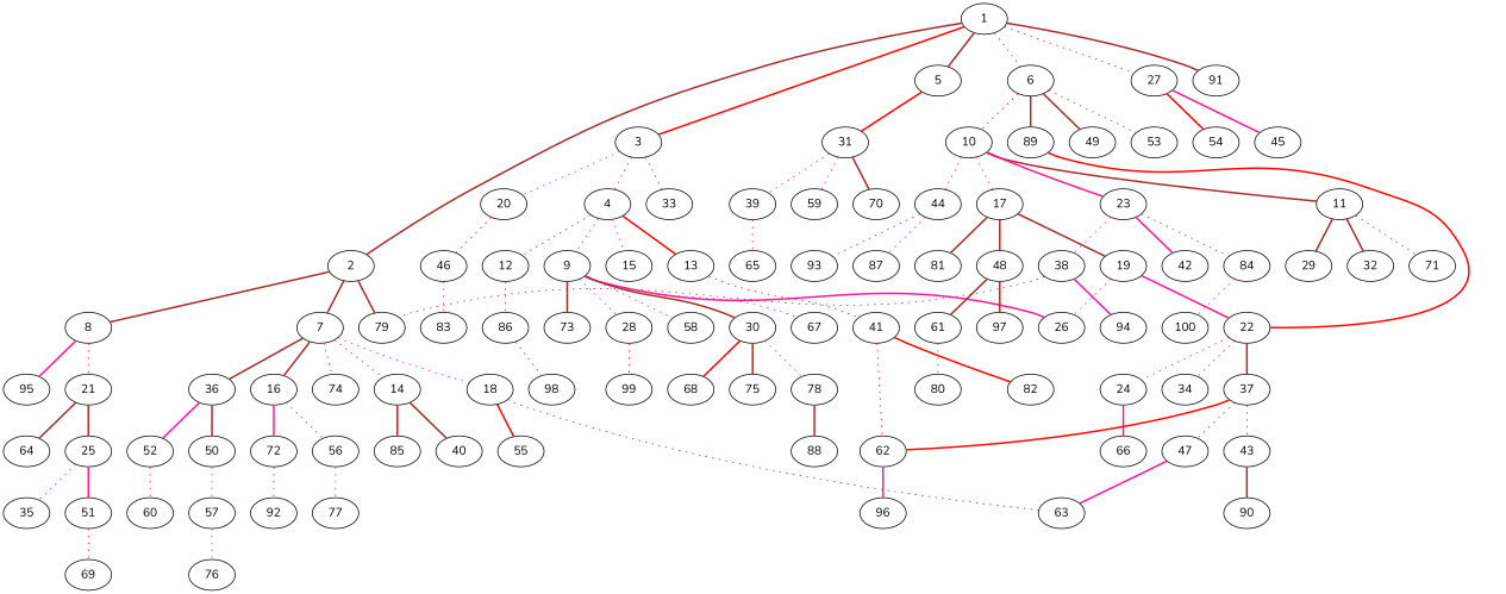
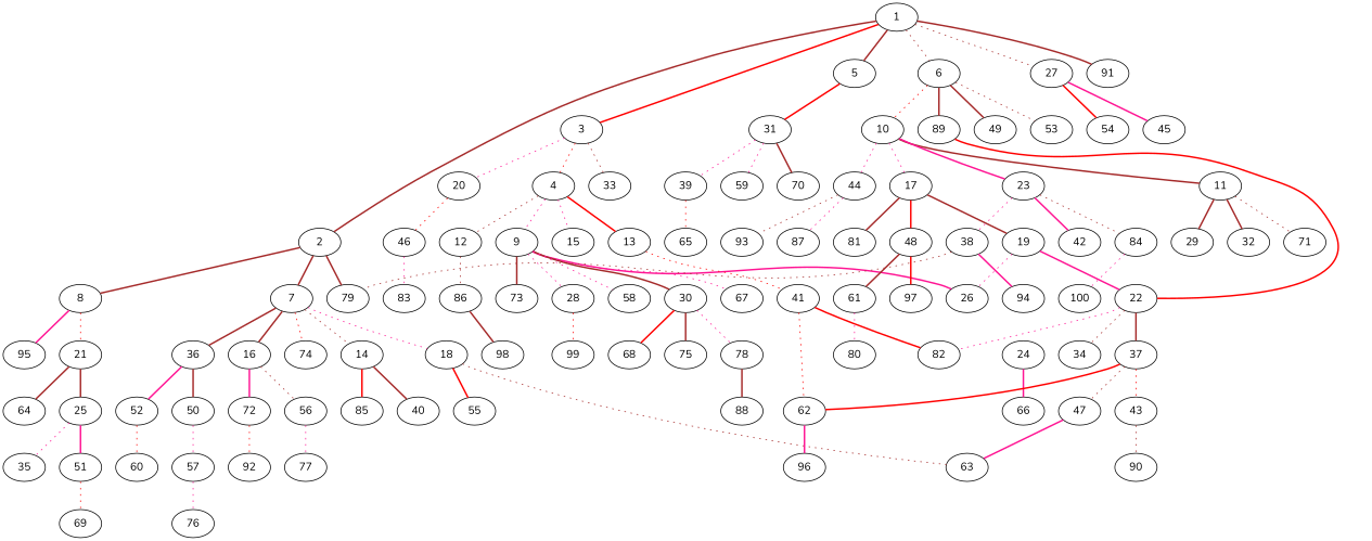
  graph {
    fontname=Nunito
    node [fontname=Nunito]
    edge [color=brown fontname=Nunito style=bold]
    1
    2
    3
    5
    6
    27
    91
    7
    8
    79
    4
    20
    33
    31
    10
    49
    53
    89
    45
    54
    14
    16
    18
    36
    74
    21
    95
    9
    12
    13
    15
    46
    39
    59
    70
    11
    17
    23
    44
    22
    40
    85
    56
    72
    55
    63
    50
    52
    25
    64
    26
    28
    30
    58
    67
    73
    86
    41
    83
    99
    68
    75
    78
    98
    62
    82
    65
    29
    32
    71
    19
    48
    81
    24
    34
    37
    38
    42
    84
    87
    93
    77
    92
    57
    60
    35
    51
    88
    61
    97
    66
    43
    47
    94
    100
    96
    80
    69
    90
    76
    1 -- 2
    1 -- 3 [color=red]
    1 -- 5
    1 -- 6 [style=dotted]
    1 -- 27 [style=dotted]
    1 -- 91
    2 -- 7
    2 -- 8
    2 -- 79
    3 -- 4 [color=red style=dotted]
    3 -- 20 [color=deeppink style=dotted]
    3 -- 33 [style=dotted]
    5 -- 31 [color=red]
    6 -- 10 [color=red style=dotted]
    6 -- 49
    6 -- 53 [style=dotted]
    6 -- 89
    27 -- 45 [color=deeppink]
    27 -- 54 [color=red]
    7 -- 14 [style=dotted]
    7 -- 16
    7 -- 18 [color=deeppink style=dotted]
    7 -- 36
    7 -- 74 [color=red style=dotted]
    8 -- 21 [color=red style=dotted]
    8 -- 95 [color=deeppink]
    4 -- 9 [color=deeppink style=dotted]
    4 -- 12 [style=dotted]
    4 -- 13 [color=red]
    4 -- 15 [color=deeppink style=dotted]
    20 -- 46 [color=red style=dotted]
    31 -- 39 [color=deeppink style=dotted]
    31 -- 59 [color=deeppink style=dotted]
    31 -- 70
    10 -- 11
    10 -- 17 [color=deeppink style=dotted]
    10 -- 23 [color=deeppink]
    10 -- 44 [color=deeppink style=dotted]
    89 -- 22 [color=red]
    14 -- 40
    14 -- 85 [color=red]
    16 -- 56 [style=dotted]
    16 -- 72 [color=deeppink]
    18 -- 55 [color=red]
    18 -- 63 [style=dotted]
    36 -- 50
    36 -- 52 [color=deeppink]
    21 -- 25
    21 -- 64
    9 -- 26 [color=deeppink]
    9 -- 28 [color=deeppink style=dotted]
    9 -- 30
    9 -- 58 [color=deeppink style=dotted]
    9 -- 67 [color=deeppink style=dotted]
    9 -- 73
    12 -- 86 [style=dotted]
    13 -- 41 [color=red style=dotted]
    46 -- 83 [color=deeppink style=dotted]
    39 -- 65 [color=red style=dotted]
    11 -- 29
    11 -- 32
    11 -- 71 [style=dotted]
    17 -- 19
    17 -- 48 [color=red]
    17 -- 81
    23 -- 38 [color=deeppink style=dotted]
    23 -- 42 [color=deeppink]
    23 -- 84 [style=dotted]
    44 -- 87 [color=deeppink style=dotted]
    44 -- 93 [style=dotted]
-   22 -- 24 [color=deeppink style=dotted]
+   22 -- 82 [color=deeppink style=dotted]
    22 -- 34 [style=dotted]
    22 -- 37
    56 -- 77 [color=deeppink style=dotted]
    72 -- 92 [color=red style=dotted]
    50 -- 57 [color=deeppink style=dotted]
    52 -- 60 [color=red style=dotted]
    25 -- 35 [color=deeppink style=dotted]
    25 -- 51 [color=deeppink]
    28 -- 99 [color=red style=dotted]
    30 -- 68 [color=red]
    30 -- 75
    30 -- 78 [color=deeppink style=dotted]
-   86 -- 98 [style=dotted]
+   86 -- 98
    41 -- 62 [color=red style=dotted]
    41 -- 82 [color=red]
    78 -- 88
    62 -- 96 [color=deeppink]
    19 -- 22 [color=deeppink]
    19 -- 26 [color=deeppink style=dotted]
    48 -- 61
    48 -- 97 [color=red]
    24 -- 66 [color=deeppink]
    37 -- 62 [color=red]
    37 -- 43 [color=red style=dotted]
    37 -- 47 [style=dotted]
    38 -- 79 [style=dotted]
    38 -- 94 [color=deeppink]
    84 -- 100 [color=deeppink style=dotted]
    57 -- 76 [color=deeppink style=dotted]
    51 -- 69 [color=red style=dotted]
    61 -- 80 [color=deeppink style=dotted]
-   43 -- 90
+   43 -- 90 [style=dotted]
    47 -- 63 [color=deeppink]
  }
